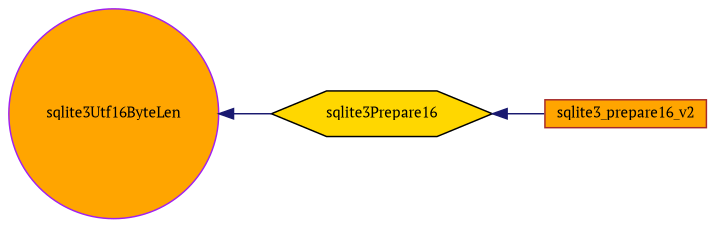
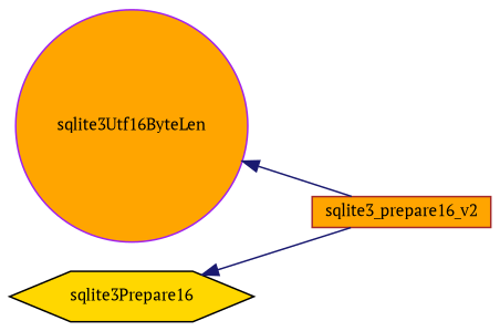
  digraph {
    fontname="PT Serif"
    rankdir=LR
    node [fillcolor=orange fontname="PT Serif" fontsize=10 style=filled]
    edge [color=midnightblue dir=back fontname="PT Serif" fontsize=10 labelfontname=FreeSans labelfontsize=10 style=solid]
    n1 [color=purple fontcolor=black height=0.2 label=sqlite3Utf16ByteLen shape=circle width=0.4]
    n2 [color=black fillcolor=gold height=0.2 label=sqlite3Prepare16 shape=hexagon width=0.4]
    n3 [color=brown height=0.2 label=sqlite3_prepare16_v2 shape=box width=0.4]
-   n1 -> n2
+   n1 -> n3
    n2 -> n3
  }
